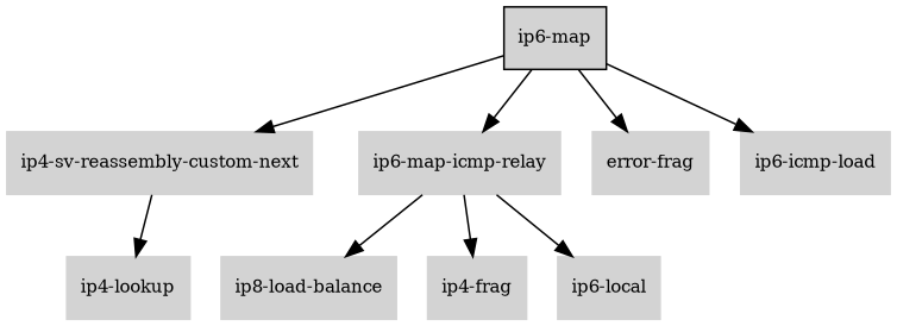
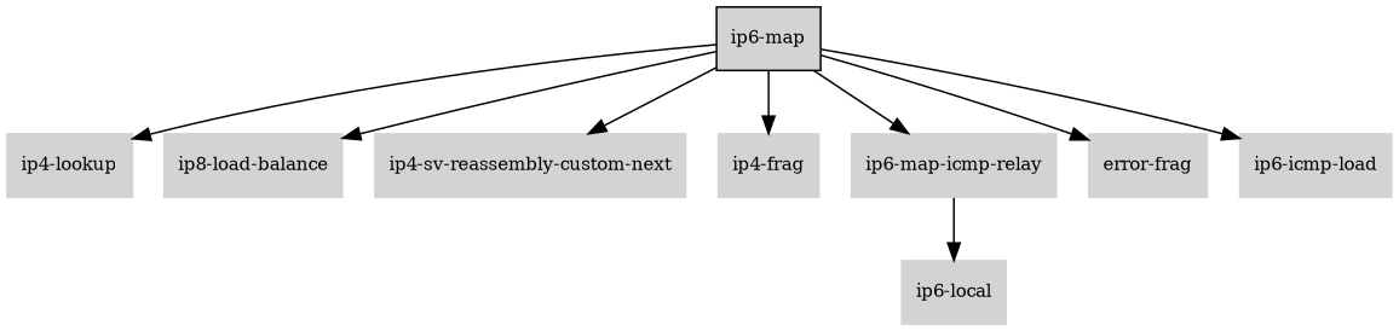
  digraph {
    rankdir=TB
    node [color=lightgray fillcolor=lightgray fontcolor=black fontsize=10 shape=box style=filled]
    edge [fontsize=8]
    "ip6-map" [color=black]
    "ip4-lookup"
    n3 [label="ip8-load-balance"]
    "ip4-sv-reassembly-custom-next"
    "ip4-frag"
    "ip6-map-icmp-relay"
    n7 [label="error-frag"]
    n8 [label="ip6-icmp-load"]
    "ip6-local"
-   "ip4-sv-reassembly-custom-next" -> "ip4-lookup"
-   "ip6-map-icmp-relay" -> n3
+   "ip6-map" -> "ip4-lookup"
+   "ip6-map" -> n3
    "ip6-map" -> "ip4-sv-reassembly-custom-next"
-   "ip6-map-icmp-relay" -> "ip4-frag"
+   "ip6-map" -> "ip4-frag"
    "ip6-map" -> "ip6-map-icmp-relay"
    "ip6-map" -> n7
    "ip6-map" -> n8
    "ip6-map-icmp-relay" -> "ip6-local"
  }
